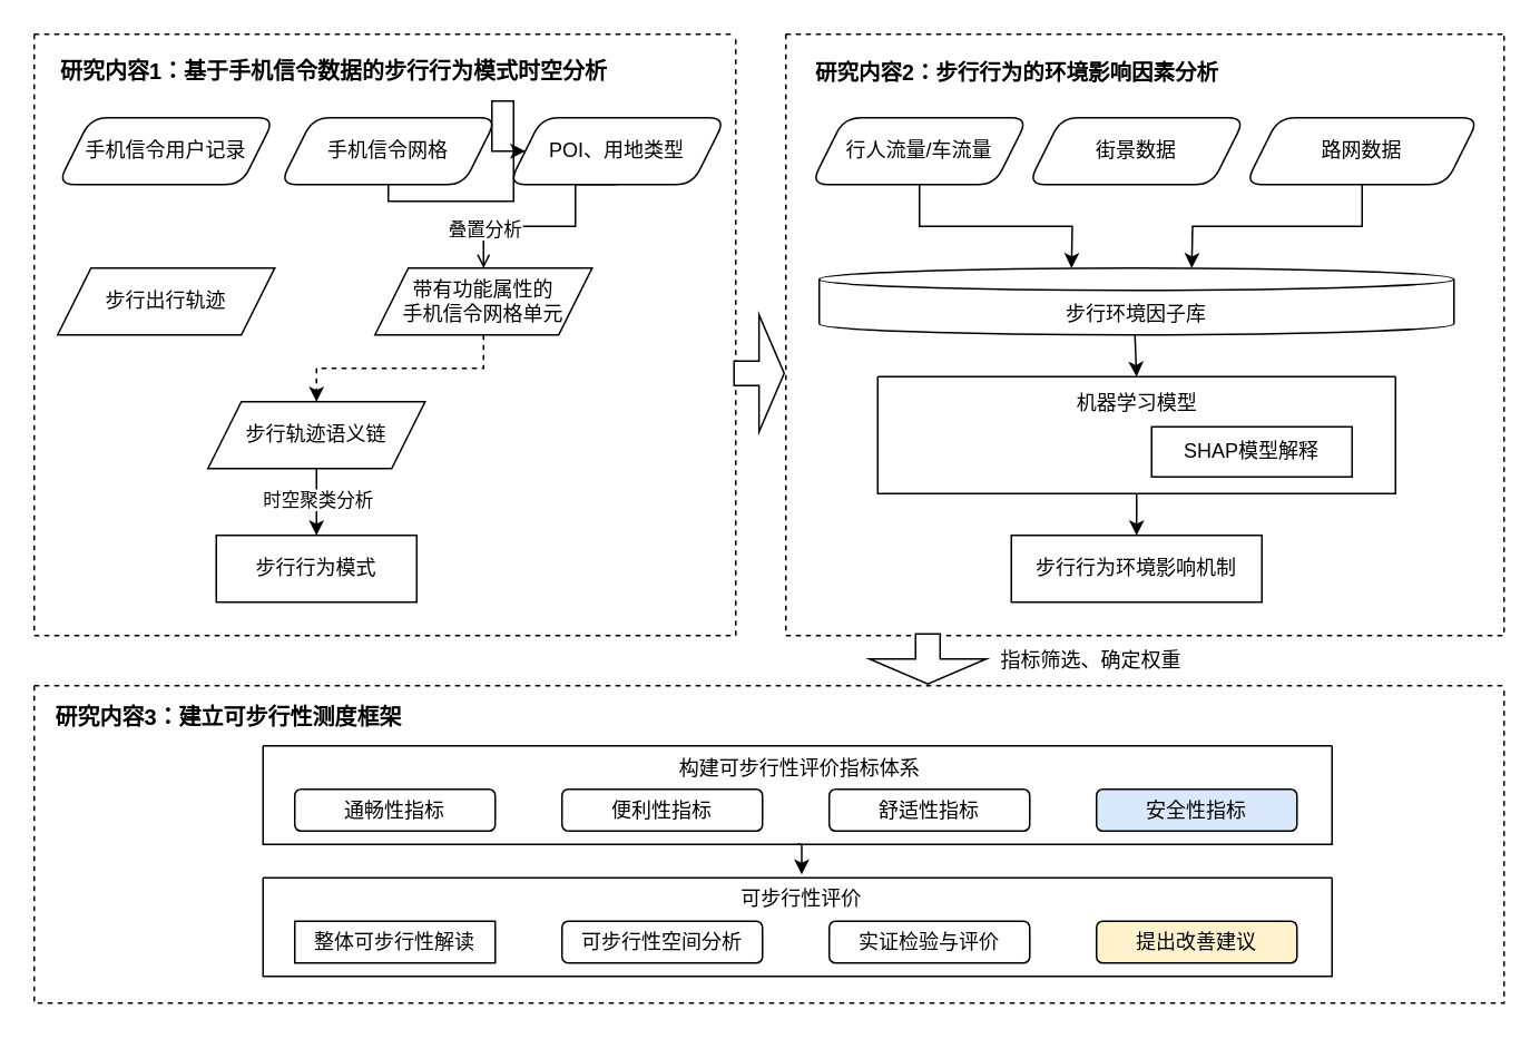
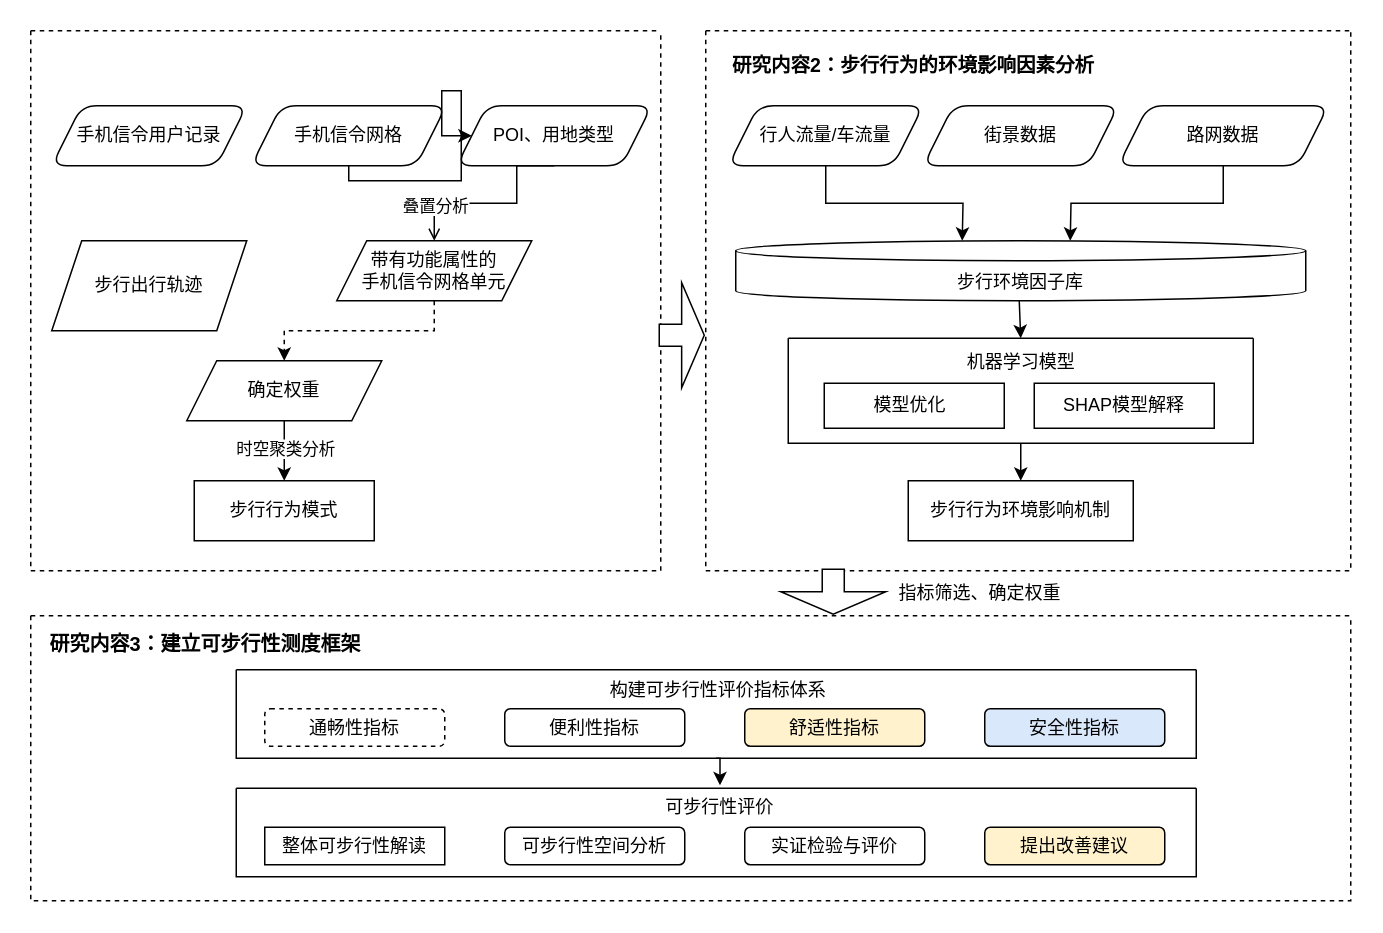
  <mxCell id="0" />
  <mxCell id="1" parent="0" />
  <mxCell id="2" value="" style="swimlane;startSize=0;dashed=1;" vertex="1" parent="1"><mxGeometry x="20" y="20" width="420" height="360" as="geometry" /></mxCell>
  <mxCell id="3" style="edgeStyle=orthogonalEdgeStyle;html=1;exitX=0.5;exitY=1;exitDx=0;exitDy=0;rounded=0;" edge="1" parent="2" source="13" target="5"><mxGeometry relative="1" as="geometry" /></mxCell>
- <mxCell id="4" value="&lt;span style=&quot;font-size: 10.0pt&quot;&gt;研究内容1：基于手机信令数据的步行行为模式时空分析&lt;/span&gt;" style="text;whiteSpace=wrap;html=1;fontStyle=1" vertex="1" parent="2"><mxGeometry x="14" y="8" width="380" height="30" as="geometry" /></mxCell>
  <mxCell id="5" value="POI、用地类型" style="shape=parallelogram;perimeter=parallelogramPerimeter;whiteSpace=wrap;html=1;fixedSize=1;rounded=1;" vertex="1" parent="2"><mxGeometry x="284" y="50" width="130" height="40" as="geometry" /></mxCell>
  <mxCell id="6" value="带有功能属性的&lt;br&gt;手机信令网格单元" style="shape=parallelogram;perimeter=parallelogramPerimeter;whiteSpace=wrap;html=1;fixedSize=1;" vertex="1" parent="2"><mxGeometry x="204" y="140" width="130" height="40" as="geometry" /></mxCell>
  <mxCell id="7" style="edgeStyle=orthogonalEdgeStyle;rounded=0;html=1;exitX=0.5;exitY=1;exitDx=0;exitDy=0;entryX=0.5;entryY=0;entryDx=0;entryDy=0;endArrow=open;" edge="1" parent="2" source="5" target="6"><mxGeometry relative="1" as="geometry"><Array as="points"><mxPoint x="324" y="90" /><mxPoint x="324" y="115" /><mxPoint x="269" y="115" /></Array></mxGeometry></mxCell>
  <mxCell id="8" value="叠置分析" style="edgeLabel;html=1;align=center;verticalAlign=middle;resizable=0;points=[];" vertex="1" connectable="0" parent="7"><mxGeometry x="-0.037" y="1" relative="1" as="geometry"><mxPoint x="-42" as="offset" /></mxGeometry></mxCell>
- <mxCell id="9" value="步行轨迹语义链" style="shape=parallelogram;perimeter=parallelogramPerimeter;whiteSpace=wrap;html=1;fixedSize=1;" vertex="1" parent="2"><mxGeometry x="104" y="220" width="130" height="40" as="geometry" /></mxCell>
+ <mxCell id="9" value="确定权重" style="shape=parallelogram;perimeter=parallelogramPerimeter;whiteSpace=wrap;html=1;fixedSize=1;" vertex="1" parent="2"><mxGeometry x="104" y="220" width="130" height="40" as="geometry" /></mxCell>
  <mxCell id="10" style="edgeStyle=orthogonalEdgeStyle;rounded=0;html=1;exitX=0.5;exitY=1;exitDx=0;exitDy=0;entryX=0.5;entryY=0;entryDx=0;entryDy=0;dashed=1;" edge="1" parent="2" source="6" target="9"><mxGeometry relative="1" as="geometry" /></mxCell>
  <mxCell id="11" value="手机信令用户记录" style="shape=parallelogram;perimeter=parallelogramPerimeter;whiteSpace=wrap;html=1;fixedSize=1;rounded=1;" vertex="1" parent="2"><mxGeometry x="14" y="50" width="130" height="40" as="geometry" /></mxCell>
- <mxCell id="12" value="步行出行轨迹" style="shape=parallelogram;perimeter=parallelogramPerimeter;whiteSpace=wrap;html=1;fixedSize=1;" vertex="1" parent="2"><mxGeometry x="14" y="140" width="130" height="40" as="geometry" /></mxCell>
+ <mxCell id="12" value="步行出行轨迹" style="shape=parallelogram;perimeter=parallelogramPerimeter;whiteSpace=wrap;html=1;fixedSize=1;" vertex="1" parent="2"><mxGeometry x="14" y="140" width="130" height="60" as="geometry" /></mxCell>
  <mxCell id="13" value="手机信令网格" style="shape=parallelogram;perimeter=parallelogramPerimeter;whiteSpace=wrap;html=1;fixedSize=1;rounded=1;" vertex="1" parent="2"><mxGeometry x="147" y="50" width="130" height="40" as="geometry" /></mxCell>
  <mxCell id="14" value="步行行为模式" style="rounded=0;whiteSpace=wrap;html=1;" vertex="1" parent="2"><mxGeometry x="109" y="300" width="120" height="40" as="geometry" /></mxCell>
  <mxCell id="15" style="edgeStyle=orthogonalEdgeStyle;rounded=0;html=1;exitX=0.5;exitY=1;exitDx=0;exitDy=0;entryX=0.5;entryY=0;entryDx=0;entryDy=0;" edge="1" parent="2" source="9"><mxGeometry relative="1" as="geometry"><Array as="points"><mxPoint x="169" y="270" /><mxPoint x="169" y="270" /></Array><mxPoint x="169" y="300" as="targetPoint" /></mxGeometry></mxCell>
  <mxCell id="16" value="时空聚类分析" style="edgeLabel;html=1;align=center;verticalAlign=middle;resizable=0;points=[];" vertex="1" connectable="0" parent="15"><mxGeometry x="-0.408" y="-1" relative="1" as="geometry"><mxPoint x="1" y="6" as="offset" /></mxGeometry></mxCell>
  <mxCell id="17" value="" style="html=1;shadow=0;dashed=0;align=center;verticalAlign=middle;shape=mxgraph.arrows2.arrow;dy=0.79;dx=15.06;direction=south;notch=0;rounded=1;strokeWidth=1;rotation=-90;" vertex="1" parent="2"><mxGeometry x="399" y="188" width="70" height="30" as="geometry" /></mxCell>
  <mxCell id="18" value="" style="swimlane;startSize=0;dashed=1;" vertex="1" parent="1"><mxGeometry x="470" y="20" width="430" height="360" as="geometry" /></mxCell>
  <mxCell id="19" value="&lt;font style=&quot;font-size: 13px&quot;&gt;研究内容2：&lt;span style=&quot;font-size: 13px&quot;&gt;步行行为的&lt;/span&gt;&lt;span style=&quot;font-size: 13px&quot;&gt;环境影响因素分析&lt;/span&gt;&lt;/font&gt;" style="text;whiteSpace=wrap;html=1;fontFamily=Helvetica;align=left;fontStyle=1;fontSize=13;" vertex="1" parent="18"><mxGeometry x="16" y="9" width="380" height="30" as="geometry" /></mxCell>
  <mxCell id="20" value="街景数据" style="shape=parallelogram;perimeter=parallelogramPerimeter;whiteSpace=wrap;html=1;fixedSize=1;rounded=1;" vertex="1" parent="18"><mxGeometry x="145" y="50" width="130" height="40" as="geometry" /></mxCell>
  <mxCell id="21" value="路网数据" style="shape=parallelogram;perimeter=parallelogramPerimeter;whiteSpace=wrap;html=1;fixedSize=1;rounded=1;" vertex="1" parent="18"><mxGeometry x="275" y="50" width="140" height="40" as="geometry" /></mxCell>
  <mxCell id="22" value="行人流量/车流量" style="shape=parallelogram;perimeter=parallelogramPerimeter;whiteSpace=wrap;html=1;fixedSize=1;rounded=1;" vertex="1" parent="18"><mxGeometry x="15" y="50" width="130" height="40" as="geometry" /></mxCell>
  <mxCell id="23" value="" style="swimlane;startSize=0;" vertex="1" parent="18"><mxGeometry x="55" y="205" width="310" height="70" as="geometry" /></mxCell>
  <mxCell id="24" value="SHAP模型解释" style="rounded=0;whiteSpace=wrap;html=1;" vertex="1" parent="23"><mxGeometry x="164" y="30" width="120" height="30" as="geometry" /></mxCell>
+ <mxCell id="25" value="模型优化&lt;span style=&quot;white-space: pre&quot;&gt;&#09;&lt;/span&gt;" style="rounded=0;whiteSpace=wrap;html=1;" vertex="1" parent="23"><mxGeometry x="24" y="30" width="120" height="30" as="geometry" /></mxCell>
  <mxCell id="26" value="步行行为环境影响机制" style="rounded=0;whiteSpace=wrap;html=1;" vertex="1" parent="18"><mxGeometry x="135" y="300" width="150" height="40" as="geometry" /></mxCell>
  <mxCell id="27" style="edgeStyle=orthogonalEdgeStyle;rounded=0;html=1;exitX=0.5;exitY=1;exitDx=0;exitDy=0;entryX=0.5;entryY=0;entryDx=0;entryDy=0;" edge="1" parent="18" source="23" target="26"><mxGeometry relative="1" as="geometry" /></mxCell>
  <mxCell id="28" value="机器学习模型" style="text;html=1;align=center;verticalAlign=middle;resizable=0;points=[];autosize=1;strokeColor=none;fillColor=none;" vertex="1" parent="18"><mxGeometry x="165" y="211" width="90" height="20" as="geometry" /></mxCell>
  <mxCell id="29" value="&lt;span&gt;&lt;br&gt;步行环境因子库&lt;/span&gt;" style="strokeWidth=1;html=1;shape=mxgraph.flowchart.database;whiteSpace=wrap;" vertex="1" parent="18"><mxGeometry x="20" y="140" width="380" height="40" as="geometry" /></mxCell>
  <mxCell id="30" style="edgeStyle=orthogonalEdgeStyle;rounded=0;html=1;exitX=0.5;exitY=1;exitDx=0;exitDy=0;" edge="1" parent="18" source="21"><mxGeometry relative="1" as="geometry"><mxPoint x="243" y="140" as="targetPoint" /></mxGeometry></mxCell>
  <mxCell id="31" style="edgeStyle=orthogonalEdgeStyle;rounded=0;html=1;exitX=0.5;exitY=1;exitDx=0;exitDy=0;" edge="1" parent="18" source="22"><mxGeometry relative="1" as="geometry"><mxPoint x="171" y="140" as="targetPoint" /></mxGeometry></mxCell>
  <mxCell id="32" style="edgeStyle=orthogonalEdgeStyle;rounded=0;html=1;exitX=0.5;exitY=1;exitDx=0;exitDy=0;entryX=0.5;entryY=0;entryDx=0;entryDy=0;" edge="1" parent="18" target="23"><mxGeometry relative="1" as="geometry"><mxPoint x="209" y="180" as="sourcePoint" /></mxGeometry></mxCell>
  <mxCell id="33" value="" style="swimlane;startSize=0;dashed=1;" vertex="1" parent="1"><mxGeometry x="20" y="410" width="880" height="190" as="geometry" /></mxCell>
  <mxCell id="34" value="&lt;span style=&quot;font-size: 10.0pt&quot;&gt;研究内容3：建立可步行性测度框架&lt;/span&gt;" style="text;whiteSpace=wrap;html=1;fontStyle=1" vertex="1" parent="33"><mxGeometry x="11" y="5" width="440" height="30" as="geometry" /></mxCell>
- <mxCell id="35" value="通畅性指标" style="rounded=1;whiteSpace=wrap;html=1;strokeWidth=1;" vertex="1" parent="33"><mxGeometry x="156" y="62" width="120" height="25" as="geometry" /></mxCell>
+ <mxCell id="35" value="通畅性指标" style="rounded=1;whiteSpace=wrap;html=1;strokeWidth=1;dashed=1;" vertex="1" parent="33"><mxGeometry x="156" y="62" width="120" height="25" as="geometry" /></mxCell>
  <mxCell id="36" value="安全性指标" style="rounded=1;whiteSpace=wrap;html=1;strokeWidth=1;fillColor=#dae8fc;" vertex="1" parent="33"><mxGeometry x="636" y="62" width="120" height="25" as="geometry" /></mxCell>
- <mxCell id="37" value="舒适性指标" style="rounded=1;whiteSpace=wrap;html=1;strokeWidth=1;" vertex="1" parent="33"><mxGeometry x="476" y="62" width="120" height="25" as="geometry" /></mxCell>
+ <mxCell id="37" value="舒适性指标" style="rounded=1;whiteSpace=wrap;html=1;strokeWidth=1;fillColor=#fff2cc;" vertex="1" parent="33"><mxGeometry x="476" y="62" width="120" height="25" as="geometry" /></mxCell>
  <mxCell id="38" value="便利性指标" style="rounded=1;whiteSpace=wrap;html=1;strokeWidth=1;" vertex="1" parent="33"><mxGeometry x="316" y="62" width="120" height="25" as="geometry" /></mxCell>
  <mxCell id="39" value="" style="swimlane;startSize=0;rounded=1;strokeWidth=1;" vertex="1" parent="33"><mxGeometry x="137" y="36" width="640" height="59" as="geometry" /></mxCell>
  <mxCell id="40" value="构建可步行性评价指标体系" style="text;html=1;strokeColor=none;fillColor=none;align=center;verticalAlign=middle;whiteSpace=wrap;rounded=0;" vertex="1" parent="39"><mxGeometry x="206" y="-1" width="231" height="30" as="geometry" /></mxCell>
  <mxCell id="41" value="" style="html=1;shadow=0;dashed=0;align=center;verticalAlign=middle;shape=mxgraph.arrows2.arrow;dy=0.79;dx=15.06;direction=south;notch=0;rounded=1;strokeWidth=1;" vertex="1" parent="1"><mxGeometry x="520" y="379" width="70" height="30" as="geometry" /></mxCell>
  <mxCell id="42" value="指标筛选、确定权重" style="text;html=1;strokeColor=none;fillColor=none;align=center;verticalAlign=middle;whiteSpace=wrap;rounded=0;" vertex="1" parent="1"><mxGeometry x="583" y="380" width="140" height="30" as="geometry" /></mxCell>
  <mxCell id="43" value="整体可步行性解读" style="whiteSpace=wrap;html=1;strokeWidth=1;rounded=0;" vertex="1" parent="1"><mxGeometry x="176" y="551" width="120" height="25" as="geometry" /></mxCell>
  <mxCell id="44" value="提出改善建议&lt;br&gt;" style="rounded=1;whiteSpace=wrap;html=1;strokeWidth=1;fillColor=#fff2cc;" vertex="1" parent="1"><mxGeometry x="656" y="551" width="120" height="25" as="geometry" /></mxCell>
  <mxCell id="45" value="实证检验与评价" style="rounded=1;whiteSpace=wrap;html=1;strokeWidth=1;" vertex="1" parent="1"><mxGeometry x="496" y="551" width="120" height="25" as="geometry" /></mxCell>
  <mxCell id="46" value="可步行性空间分析" style="rounded=1;whiteSpace=wrap;html=1;strokeWidth=1;" vertex="1" parent="1"><mxGeometry x="336" y="551" width="120" height="25" as="geometry" /></mxCell>
  <mxCell id="47" value="" style="swimlane;startSize=0;rounded=1;strokeWidth=1;" vertex="1" parent="1"><mxGeometry x="157" y="525" width="640" height="59" as="geometry" /></mxCell>
  <mxCell id="48" value="可步行性评价" style="text;html=1;strokeColor=none;fillColor=none;align=center;verticalAlign=middle;whiteSpace=wrap;rounded=0;" vertex="1" parent="47"><mxGeometry x="207" y="-2" width="231" height="30" as="geometry" /></mxCell>
  <mxCell id="49" style="edgeStyle=orthogonalEdgeStyle;html=1;exitX=0.5;exitY=1;exitDx=0;exitDy=0;entryX=0.5;entryY=0;entryDx=0;entryDy=0;rounded=0;" edge="1" parent="1" source="39" target="48"><mxGeometry relative="1" as="geometry" /></mxCell>
